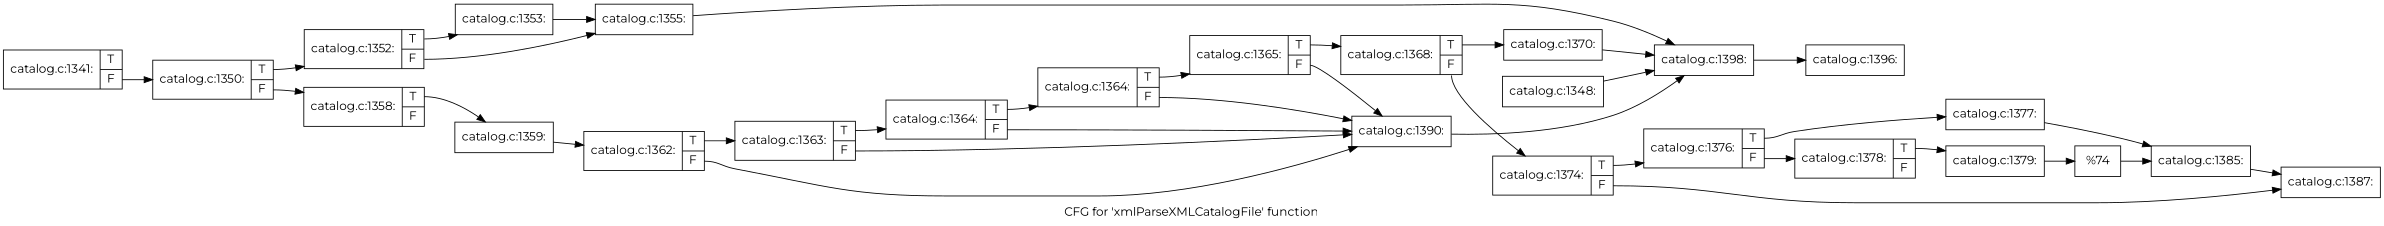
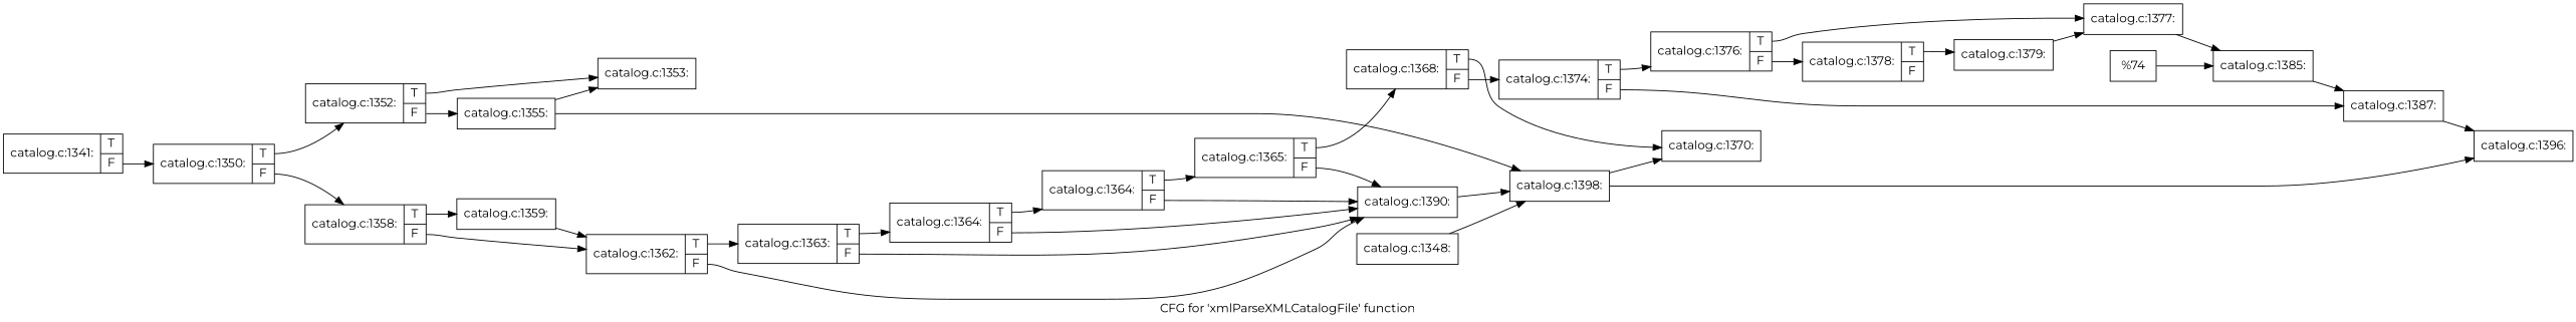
  digraph {
    fontname=Montserrat
    label="CFG for 'xmlParseXMLCatalogFile' function"
    rankdir=LR
    node [fontname=Montserrat shape=record]
    edge [fontname=Montserrat]
    n1 [label="{catalog.c:1341:|{<s0>T|<s1>F}}"]
    n2 [label="{catalog.c:1350:|{<s0>T|<s1>F}}"]
    n3 [label="{catalog.c:1348:}"]
    n4 [label="{catalog.c:1398:}"]
    n5 [label="{catalog.c:1352:|{<s0>T|<s1>F}}"]
    n6 [label="{catalog.c:1358:|{<s0>T|<s1>F}}"]
    n7 [label="{catalog.c:1396:}"]
    n8 [label="{catalog.c:1353:}"]
    n9 [label="{catalog.c:1355:}"]
    n10 [label="{catalog.c:1359:}"]
    n11 [label="{catalog.c:1362:|{<s0>T|<s1>F}}"]
    n12 [label="{catalog.c:1363:|{<s0>T|<s1>F}}"]
    n13 [label="{catalog.c:1390:}"]
    n14 [label="{catalog.c:1364:|{<s0>T|<s1>F}}"]
    n15 [label="{catalog.c:1364:|{<s0>T|<s1>F}}"]
    n16 [label="{catalog.c:1365:|{<s0>T|<s1>F}}"]
    n17 [label="{catalog.c:1368:|{<s0>T|<s1>F}}"]
    n18 [label="{catalog.c:1370:}"]
    n19 [label="{catalog.c:1374:|{<s0>T|<s1>F}}"]
    n20 [label="{catalog.c:1376:|{<s0>T|<s1>F}}"]
    n21 [label="{catalog.c:1387:}"]
    n22 [label="{catalog.c:1377:}"]
    n23 [label="{catalog.c:1378:|{<s0>T|<s1>F}}"]
    n24 [label="{catalog.c:1385:}"]
    n25 [label="{catalog.c:1379:}"]
    n26 [label="{%74}"]
    n1 -> n2 [tailport=s1]
    n2 -> n5 [tailport=s0]
    n2 -> n6 [tailport=s1]
    n3 -> n4
    n4 -> n7
    n5 -> n8 [tailport=s0]
    n5 -> n9 [tailport=s1]
    n6 -> n10 [tailport=s0]
-   n8 -> n9
+   n6 -> n11 [tailport=s1]
+   n9 -> n8
    n9 -> n4
    n10 -> n11
    n11 -> n12 [tailport=s0]
    n11 -> n13 [tailport=s1]
    n12 -> n13 [tailport=s1]
    n12 -> n14 [tailport=s0]
    n13 -> n4
    n14 -> n13 [tailport=s1]
    n14 -> n15 [tailport=s0]
    n15 -> n13 [tailport=s1]
    n15 -> n16 [tailport=s0]
    n16 -> n13 [tailport=s1]
    n16 -> n17 [tailport=s0]
    n17 -> n18 [tailport=s0]
    n17 -> n19 [tailport=s1]
-   n18 -> n4
+   n4 -> n18
    n19 -> n20 [tailport=s0]
    n19 -> n21 [tailport=s1]
    n20 -> n22 [tailport=s0]
    n20 -> n23 [tailport=s1]
+   n21 -> n7
    n22 -> n24
    n23 -> n25 [tailport=s0]
    n24 -> n21
-   n25 -> n26
+   n25 -> n22
    n26 -> n24
  }
